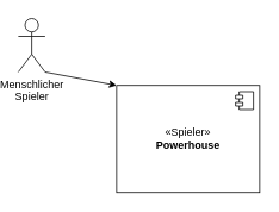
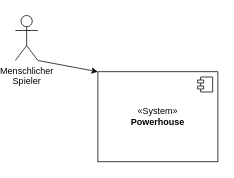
  <mxCell id="0" />
  <mxCell id="1" parent="0" />
- <mxCell id="2" value="«Spieler»&lt;br&gt;&lt;b&gt;Powerhouse&lt;/b&gt;" style="html=1;dropTarget=0;whiteSpace=wrap;" vertex="1" parent="1"><mxGeometry x="130" y="95" width="160" height="120" as="geometry" /></mxCell>
+ <mxCell id="2" value="«System»&lt;br&gt;&lt;b&gt;Powerhouse&lt;/b&gt;" style="html=1;dropTarget=0;whiteSpace=wrap;" vertex="1" parent="1"><mxGeometry x="130" y="95" width="160" height="120" as="geometry" /></mxCell>
  <mxCell id="3" value="" style="shape=module;jettyWidth=8;jettyHeight=4;" vertex="1" parent="2"><mxGeometry x="1" width="20" height="20" relative="1" as="geometry"><mxPoint x="-27" y="7" as="offset" /></mxGeometry></mxCell>
  <mxCell id="4" style="orthogonalLoop=1;jettySize=auto;html=1;exitX=1;exitY=1;exitDx=0;exitDy=0;exitPerimeter=0;entryX=0;entryY=0;entryDx=0;entryDy=0;startArrow=none;startFill=0;rounded=0;" edge="1" parent="1" source="5" target="2"><mxGeometry relative="1" as="geometry" /></mxCell>
  <mxCell id="5" value="&lt;div&gt;Menschlicher&lt;/div&gt;&lt;div&gt;Spieler&lt;br&gt;&lt;/div&gt;" style="shape=umlActor;verticalLabelPosition=bottom;verticalAlign=top;html=1;" vertex="1" parent="1"><mxGeometry x="20" y="20" width="30" height="60" as="geometry" /></mxCell>
